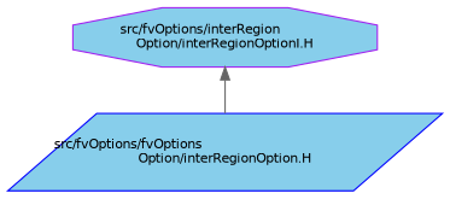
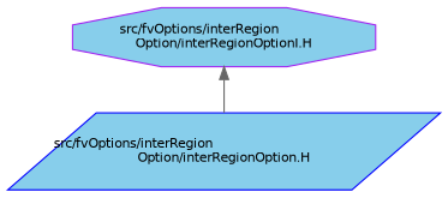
  digraph {
    node [fillcolor=skyblue fontname=Helvetica fontsize=10 style=filled]
    n1 [color=purple fontcolor=black height=0.2 label="src/fvOptions/interRegion\lOption/interRegionOptionI.H" shape=octagon width=0.4]
-   n2 [color=blue height=0.2 label="src/fvOptions/fvOptions\lOption/interRegionOption.H" shape=parallelogram width=0.4]
+   n2 [color=blue height=0.2 label="src/fvOptions/interRegion\lOption/interRegionOption.H" shape=parallelogram width=0.4]
    n1 -> n2 [color=gray40 dir=back fontname=Helvetica fontsize=10 labelfontname=Helvetica labelfontsize=10 style=solid]
  }
